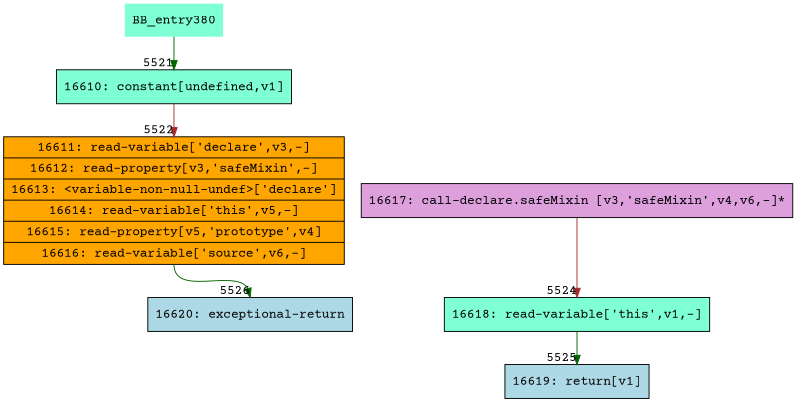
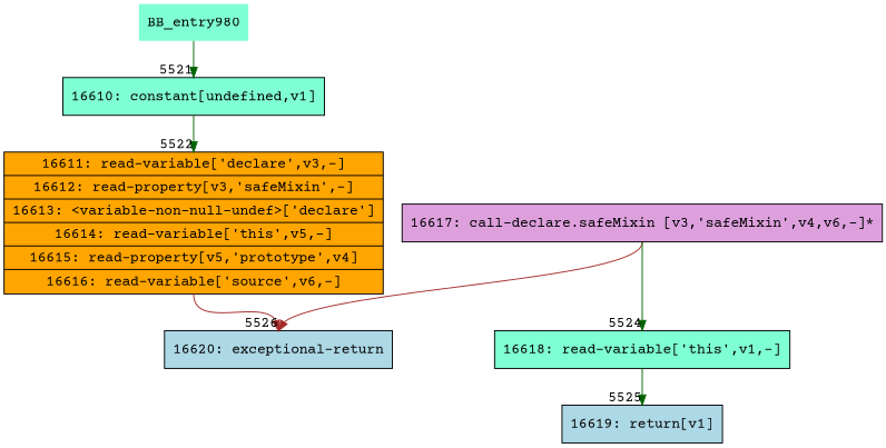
  digraph {
    fontname="Courier Prime"
    rankdir=TD
    node [fillcolor=aquamarine fontname="Courier Prime" shape=record style=filled]
    edge [color=darkgreen fontname="Courier Prime" headport=n tailport=s]
-   BB_entry380 [shape=none]
+   BB_entry380 [shape=none label=BB_entry980]
    n2 [label="{16610: constant[undefined,v1]}"]
    n3 [fillcolor=orange label="{16611: read-variable['declare',v3,-]|16612: read-property[v3,'safeMixin',-]|16613: \<variable-non-null-undef\>['declare']|16614: read-variable['this',v5,-]|16615: read-property[v5,'prototype',v4]|16616: read-variable['source',v6,-]}"]
    n4 [fillcolor=lightblue label="{16620: exceptional-return}"]
    n5 [fillcolor=plum label="{16617: call-declare.safeMixin [v3,'safeMixin',v4,v6,-]*}"]
    n6 [label="{16618: read-variable['this',v1,-]}"]
    n7 [fillcolor=lightblue label="{16619: return[v1]}"]
    BB_entry380 -> n2 [headlabel="    5521"]
-   n2 -> n3 [color=brown headlabel="      5522"]
-   n3 -> n4 [headlabel="      5526"]
-   n5 -> n6 [color=brown headlabel="      5524"]
+   n2 -> n3 [headlabel="      5522"]
+   n3 -> n4 [color=brown headlabel="      5526"]
+   n5 -> n4 [color=brown]
+   n5 -> n6 [headlabel="      5524"]
    n6 -> n7 [headlabel="      5525"]
  }
